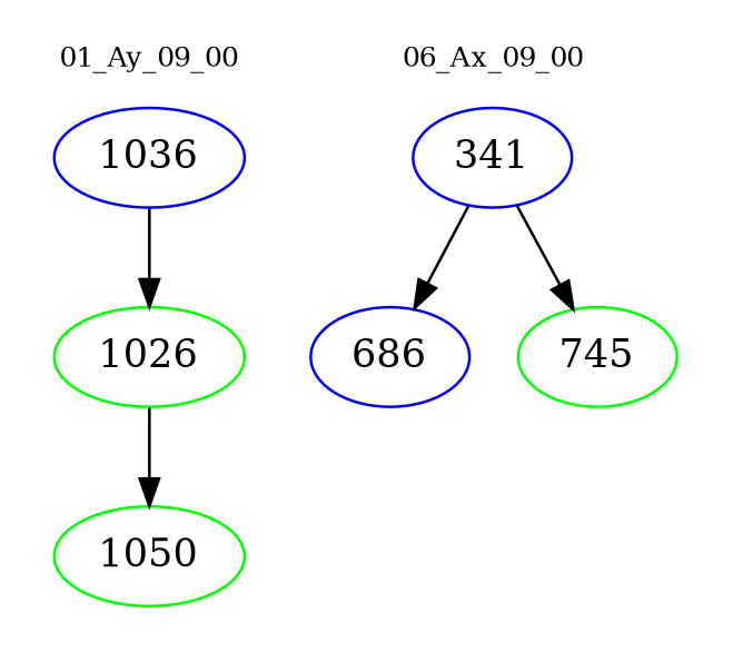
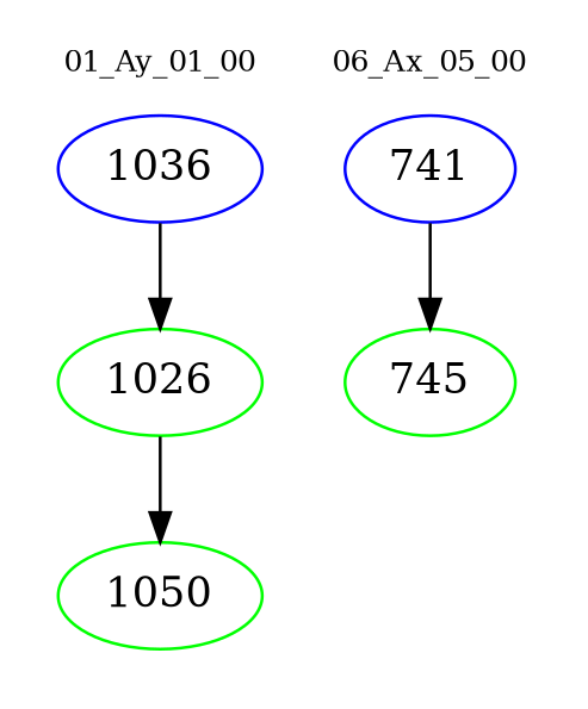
  digraph {
    node [color=blue]
    edge [color=black]
    n1 [label=1036]
    n2 [color=green label=1026]
    n3 [color=green label=1050]
-   n4 [label=341]
-   n5 [label=686]
+   n4 [label=741]
    n6 [color=green label=745]
    subgraph cluster_1 {
      color=white
      fontsize=10
-     label="01_Ay_09_00"
+     label="01_Ay_01_00"
      n1
      n2
      n3
    }
    subgraph cluster_2 {
      color=white
      fontsize=10
-     label="06_Ax_09_00"
+     label="06_Ax_05_00"
      n4
-     n5
      n6
    }
    n1 -> n2
    n2 -> n3
-   n4 -> n5
    n4 -> n6
  }
